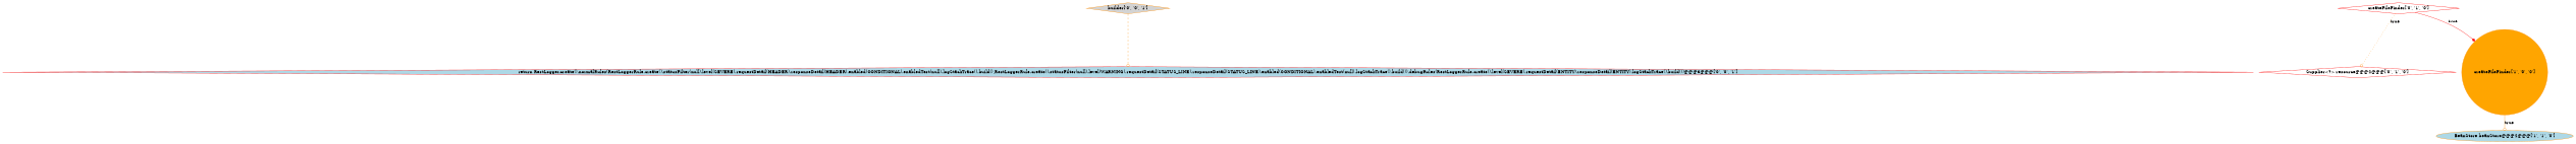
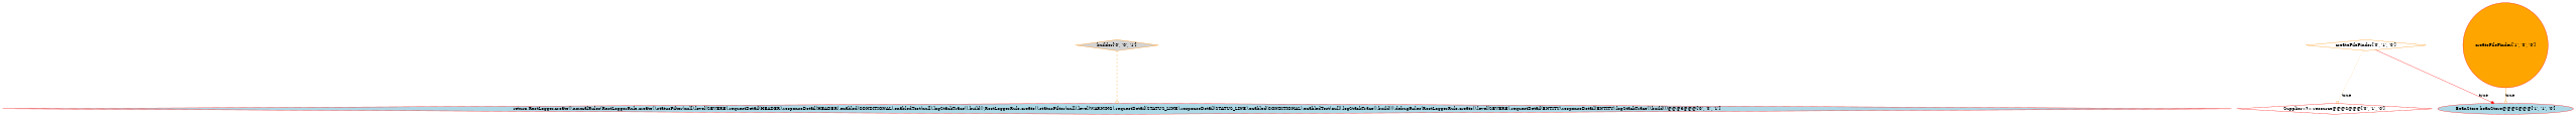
  digraph {
    node [color=red fillcolor=lightblue shape=diamond style=filled]
    edge [arrowhead=odot color=darkorange style=solid]
    n1 [label="return RestLogger.create().normalRules(RestLoggerRule.create().statusFilter(null).level(SEVERE).requestDetail(HEADER).responseDetail(HEADER).enabled(CONDITIONAL).enabledTest(null).logStackTrace().build(),RestLoggerRule.create().statusFilter(null).level(WARNING).requestDetail(STATUS_LINE).responseDetail(STATUS_LINE).enabled(CONDITIONAL).enabledTest(null).logStackTrace().build()).debugRules(RestLoggerRule.create().level(SEVERE).requestDetail(ENTITY).responseDetail(ENTITY).logStackTrace().build())@@@3@@@['0', '0', '1']"]
    n2 [fillcolor=white label="Supplier<?> resource@@@2@@@['0', '1', '0']"]
    n3 [color=darkorange fillcolor=lightgrey label="builder['0', '0', '1']"]
-   n4 [color=darkorange fillcolor=orange label="createFileFinder['1', '0', '0']" shape=circle]
-   n5 [color=darkorange label="BeanStore beanStore@@@2@@@['1', '1', '0']" shape=ellipse]
-   n6 [fillcolor=white label="createFileFinder['0', '1', '0']"]
+   n4 [fillcolor=orange label="createFileFinder['1', '0', '0']" shape=circle]
+   n5 [label="BeanStore beanStore@@@2@@@['1', '1', '0']" shape=ellipse]
+   n6 [color=darkorange fillcolor=white label="createFileFinder['0', '1', '0']"]
    n3 -> n1 [style=dashed]
    n4 -> n5 [label=true]
    n6 -> n2 [label=true style=dotted]
-   n6 -> n4 [arrowhead=diamond color=red label=true]
+   n6 -> n5 [arrowhead=diamond color=red label=true]
  }
